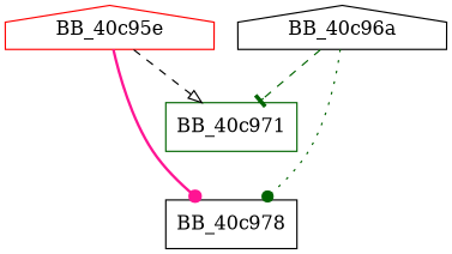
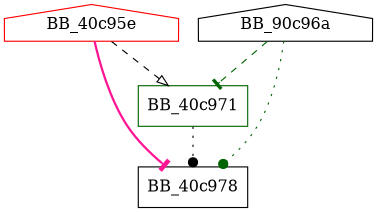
  digraph {
    node [color=black shape=house]
    edge [arrowhead=tee color=black style=dashed]
    BB_40c95e [color=red]
    BB_40c978 [shape=box]
    BB_40c971 [color=darkgreen shape=box]
-   BB_40c96a
-   BB_40c95e -> BB_40c978 [arrowhead=dot color=deeppink style=bold]
+   BB_40c96a [label=BB_90c96a]
+   BB_40c95e -> BB_40c978 [color=deeppink style=bold]
    BB_40c95e -> BB_40c971 [arrowhead=onormal]
+   BB_40c971 -> BB_40c978 [arrowhead=dot style=dotted]
    BB_40c96a -> BB_40c978 [arrowhead=dot color=darkgreen style=dotted]
    BB_40c96a -> BB_40c971 [color=darkgreen]
  }
